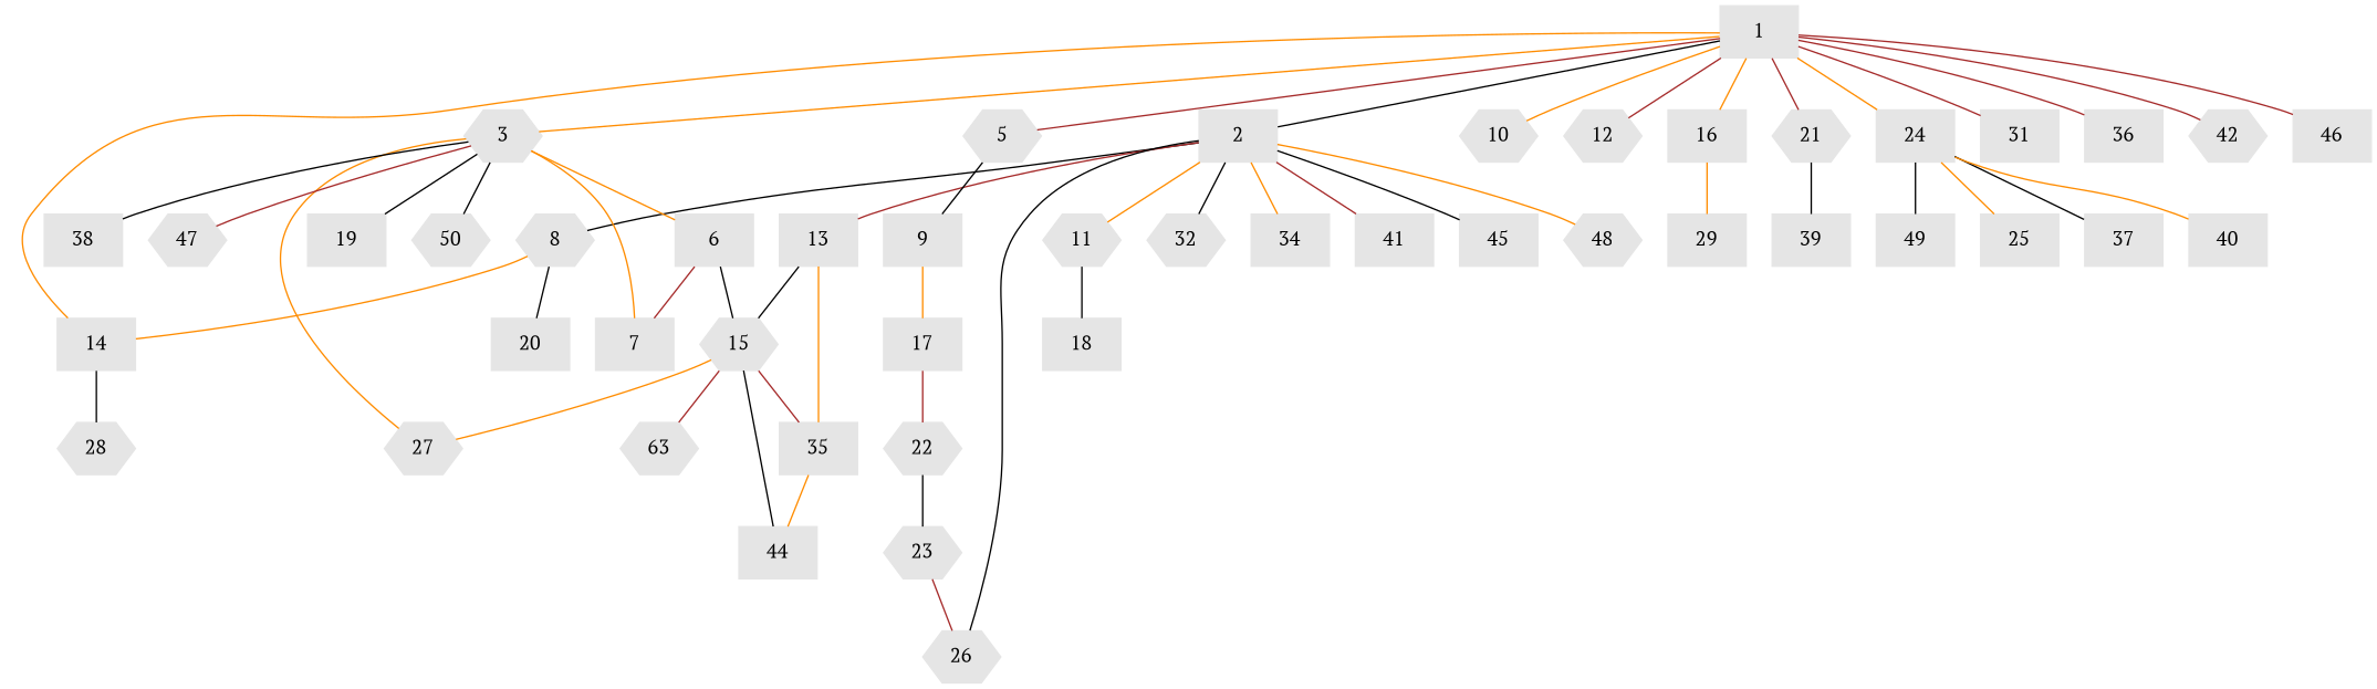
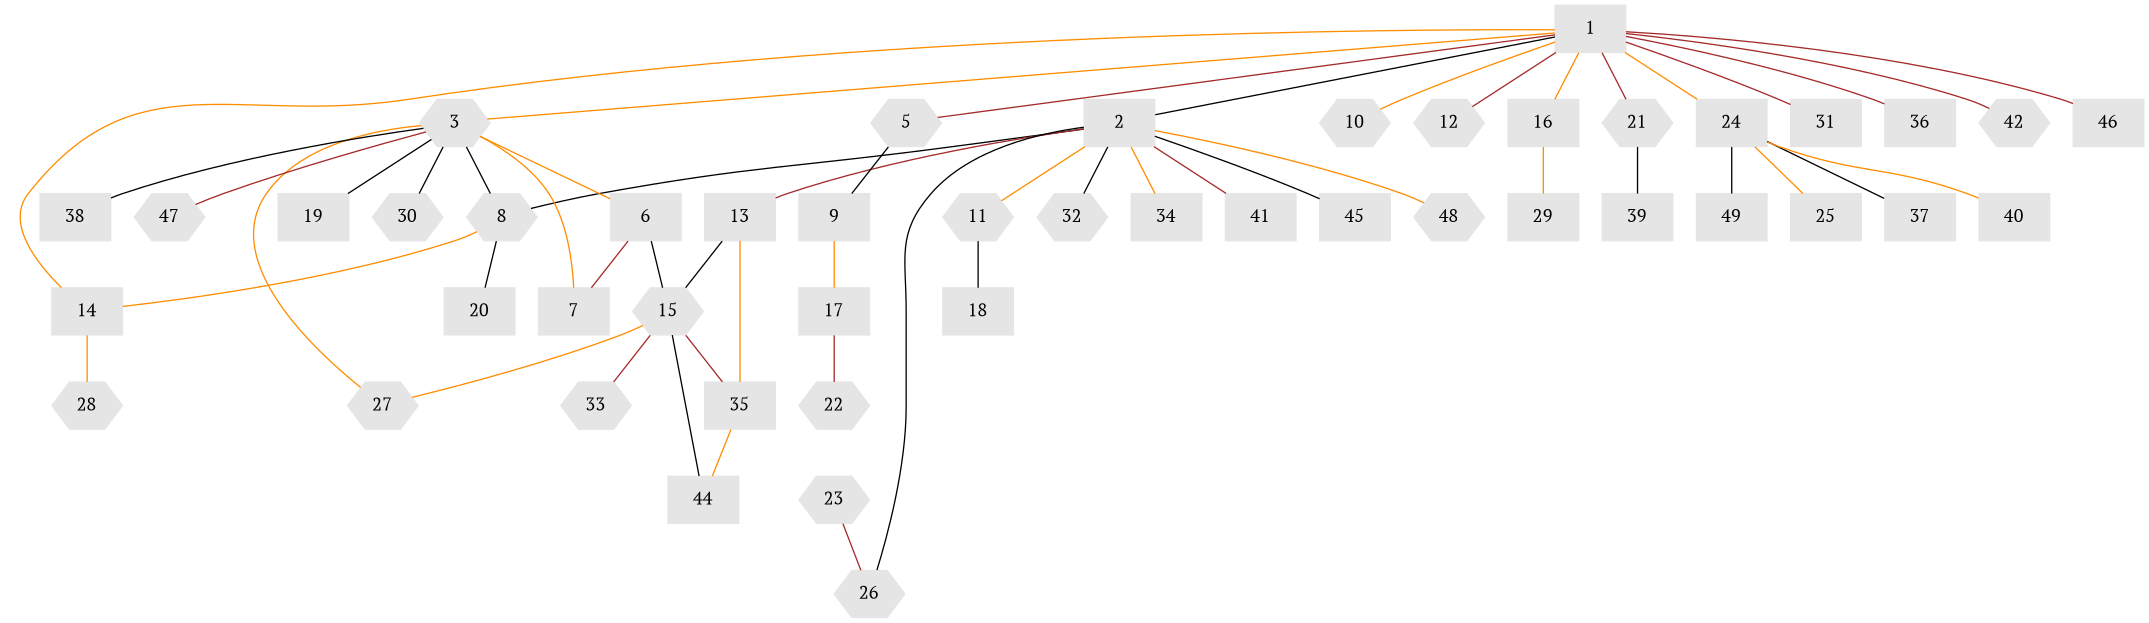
  graph {
    fontname="PT Serif"
    node [color=gray90 fontname="PT Serif" shape=box style=filled]
    edge [color=black fontname="PT Serif" weight=1.0]
    1
    2
    3 [shape=hexagon]
    5 [shape=hexagon]
    10 [shape=hexagon]
    12 [shape=hexagon]
    14
    16
    21 [shape=hexagon]
    24
    31
    36
    42 [shape=hexagon]
    46
    8 [shape=hexagon]
    11 [shape=hexagon]
    13
    26 [shape=hexagon]
    32 [shape=hexagon]
    34
    41
    45
    48 [shape=hexagon]
    6
    7
    19
    27 [shape=hexagon]
-   30 [shape=hexagon label=50]
+   30 [shape=hexagon]
    38
    47 [shape=hexagon]
    9
    28 [shape=hexagon]
    29
    39
    49
    25
    37
    40
    20
    18
    15 [shape=hexagon]
    35
    17
-   33 [shape=hexagon label=63]
+   33 [shape=hexagon]
    44
    22 [shape=hexagon]
    23 [shape=hexagon]
    1 -- 2
    1 -- 3 [color=darkorange]
    1 -- 5 [color=brown]
    1 -- 10 [color=darkorange]
    1 -- 12 [color=brown]
    1 -- 14 [color=darkorange]
    1 -- 16 [color=darkorange]
    1 -- 21 [color=brown]
    1 -- 24 [color=darkorange]
    1 -- 31 [color=brown]
    1 -- 36 [color=brown weight=2.0]
    1 -- 42 [color=brown]
    1 -- 46 [color=brown]
    2 -- 8
    2 -- 11 [color=darkorange]
    2 -- 13 [color=brown]
    2 -- 26
    2 -- 32
    2 -- 34 [color=darkorange]
    2 -- 41 [color=brown]
    2 -- 45
    2 -- 48 [color=darkorange]
+   3 -- 8
    3 -- 6 [color=darkorange]
    3 -- 7 [color=darkorange weight=2.0]
    3 -- 19
    3 -- 27 [color=darkorange]
    3 -- 30
    3 -- 38
    3 -- 47 [color=brown]
    5 -- 9
-   14 -- 28
+   14 -- 28 [color=darkorange]
    16 -- 29 [color=darkorange]
    21 -- 39
    24 -- 49
    24 -- 25 [color=darkorange]
    24 -- 37
    24 -- 40 [color=darkorange]
    8 -- 14 [color=darkorange]
    8 -- 20
    11 -- 18
    13 -- 15
    13 -- 35 [color=darkorange]
    6 -- 7 [color=brown]
    6 -- 15
    9 -- 17 [color=darkorange]
    15 -- 27 [color=darkorange]
    15 -- 35 [color=brown]
    15 -- 33 [color=brown]
    15 -- 44
    35 -- 44 [color=darkorange]
    17 -- 22 [color=brown]
-   22 -- 23
    23 -- 26 [color=brown]
  }
